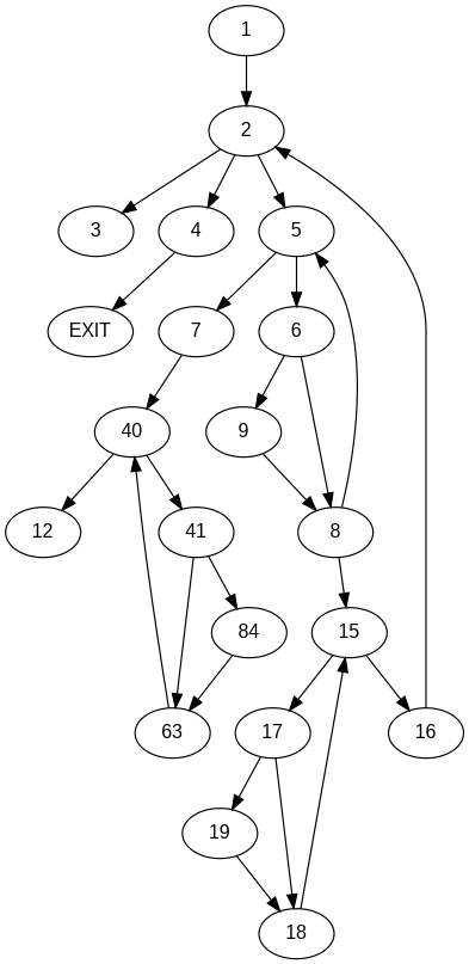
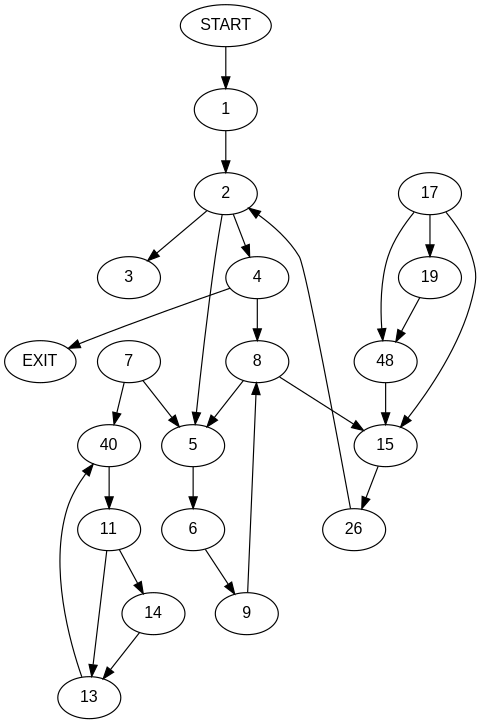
  digraph {
    fontname="Liberation Sans"
    node [fontname="Liberation Sans"]
    edge [fontname="Liberation Sans"]
+   n1 [label=START]
    1
    2
    n4 [label=EXIT]
    3
    4
    5
    6
    7
    8
    9
    n12 [label=40]
    15
-   11 [label=41]
-   12
-   13 [label=63]
-   14 [label=84]
-   16
+   11
+   13
+   14
+   16 [label=26]
    17
-   18
+   18 [label=48]
    19
+   n1 -> 1
    1 -> 2
    2 -> 3
    2 -> 4
    2 -> 5
    4 -> n4
    5 -> 6
-   5 -> 7
-   6 -> 8
+   7 -> 5
+   4 -> 8
    6 -> 9
    7 -> n12
    8 -> 5
    8 -> 15
    9 -> 8
    n12 -> 11
-   n12 -> 12
    15 -> 16
-   15 -> 17
+   17 -> 15
    11 -> 13
    11 -> 14
    13 -> n12
    14 -> 13
    16 -> 2
    17 -> 18
    17 -> 19
    18 -> 15
    19 -> 18
  }
